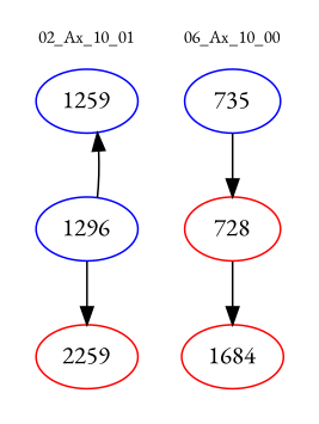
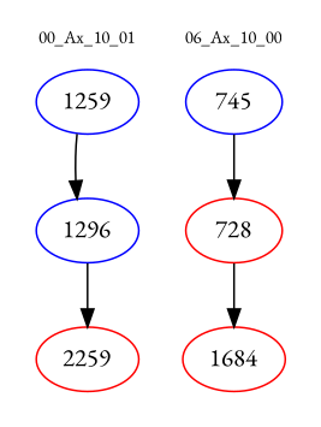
  digraph {
    fontname="EB Garamond"
    node [color=blue fontname="EB Garamond"]
    edge [color=black fontname="EB Garamond"]
    n1 [label=1259]
    n2 [label=1296]
    n3 [color=red label=2259]
-   n4 [label=735]
+   n4 [label=745]
    n5 [color=red label=728]
    n6 [color=red label=1684]
    subgraph cluster_1 {
      color=white
      fontsize=10
-     label="02_Ax_10_01"
+     label="00_Ax_10_01"
      n1
      n2
      n3
    }
    subgraph cluster_2 {
      color=white
      fontsize=10
      label="06_Ax_10_00"
      n4
      n5
      n6
    }
-   n2 -> n1
+   n1 -> n2
    n2 -> n3
    n4 -> n5
    n5 -> n6
  }
